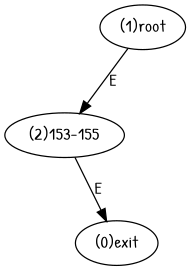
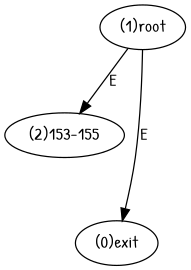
  digraph {
    fontname="Patrick Hand"
    node [fontname="Patrick Hand"]
    edge [fontname="Patrick Hand"]
    n1 [label="(1)root"]
    n2 [label="(2)153-155"]
    n3 [label="(0)exit"]
    n1 -> n2 [label=E]
-   n2 -> n3 [label=E]
+   n1 -> n3 [label=E]
  }
